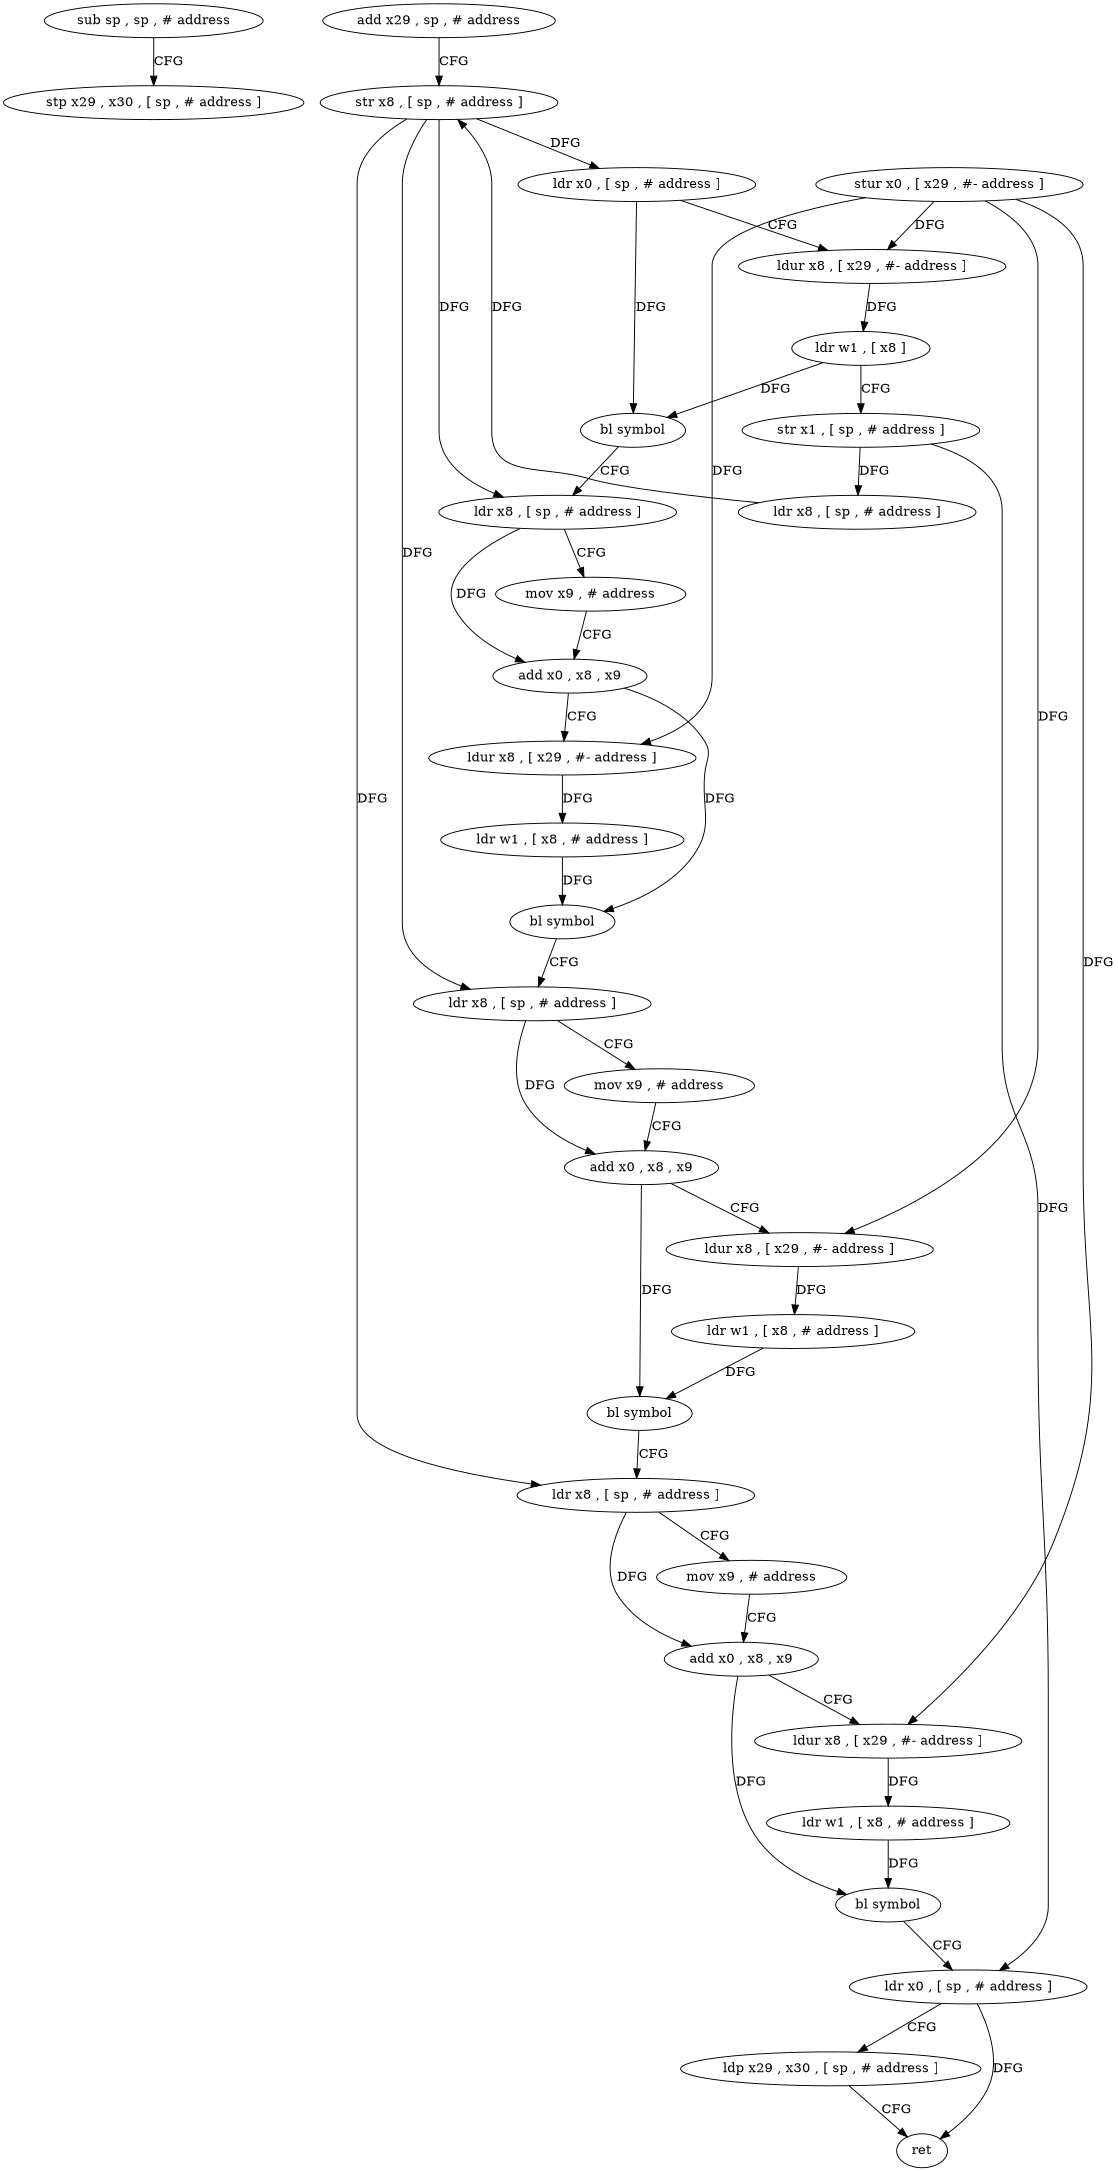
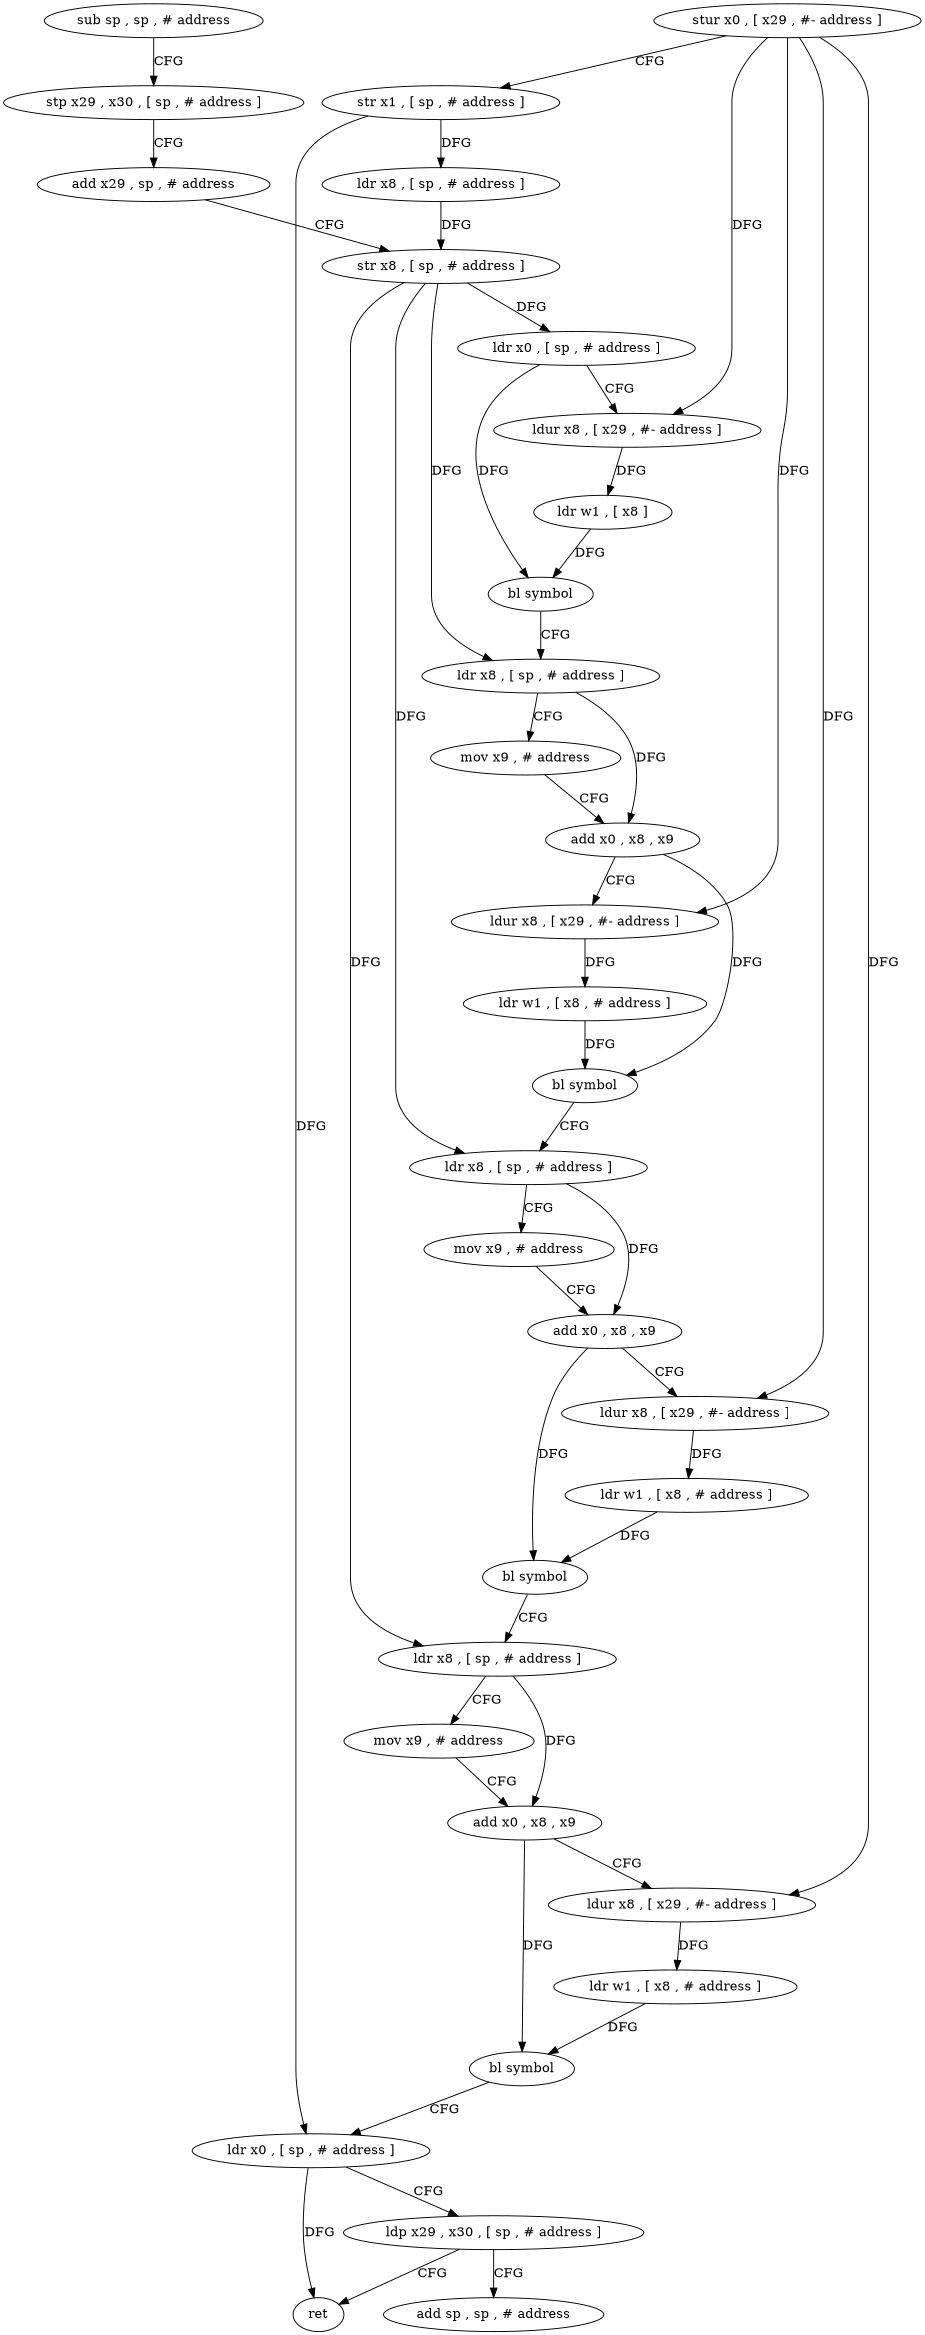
  digraph {
    n1 [label="sub sp , sp , # address"]
    n2 [label="stp x29 , x30 , [ sp , # address ]"]
    n3 [label="add x29 , sp , # address"]
    n4 [label="str x8 , [ sp , # address ]"]
    n5 [label="stur x0 , [ x29 , #- address ]"]
    n6 [label="str x1 , [ sp , # address ]"]
    n7 [label="ldur x8 , [ x29 , #- address ]"]
    n8 [label="ldur x8 , [ x29 , #- address ]"]
    n9 [label="ldur x8 , [ x29 , #- address ]"]
    n10 [label="ldur x8 , [ x29 , #- address ]"]
    n11 [label="ldr x8 , [ sp , # address ]"]
    n12 [label="ldr x0 , [ sp , # address ]"]
    n13 [label="ldr w1 , [ x8 ]"]
    n14 [label="ldr w1 , [ x8 , # address ]"]
    n15 [label="ldr w1 , [ x8 , # address ]"]
    n16 [label="ldr w1 , [ x8 , # address ]"]
    n17 [label="ldp x29 , x30 , [ sp , # address ]"]
    n18 [label=ret]
    n19 [label="ldr x0 , [ sp , # address ]"]
    n20 [label="ldr x8 , [ sp , # address ]"]
    n21 [label="ldr x8 , [ sp , # address ]"]
    n22 [label="ldr x8 , [ sp , # address ]"]
    n23 [label="bl symbol"]
    n24 [label="mov x9 , # address"]
    n25 [label="add x0 , x8 , x9"]
    n26 [label="mov x9 , # address"]
    n27 [label="add x0 , x8 , x9"]
    n28 [label="mov x9 , # address"]
    n29 [label="add x0 , x8 , x9"]
    n30 [label="bl symbol"]
    n31 [label="bl symbol"]
    n32 [label="bl symbol"]
+   n33 [label="add sp , sp , # address"]
    n1 -> n2 [label=CFG]
+   n2 -> n3 [label=CFG]
    n3 -> n4 [label=CFG]
    n4 -> n19 [label=DFG]
    n4 -> n20 [label=DFG]
    n4 -> n21 [label=DFG]
    n4 -> n22 [label=DFG]
-   n13 -> n6 [label=CFG]
+   n5 -> n6 [label=CFG]
    n5 -> n7 [label=DFG]
    n5 -> n8 [label=DFG]
    n5 -> n9 [label=DFG]
    n5 -> n10 [label=DFG]
    n6 -> n11 [label=DFG]
    n6 -> n12 [label=DFG]
    n7 -> n13 [label=DFG]
    n8 -> n14 [label=DFG]
    n9 -> n15 [label=DFG]
    n10 -> n16 [label=DFG]
    n11 -> n4 [label=DFG]
    n12 -> n17 [label=CFG]
    n12 -> n18 [label=DFG]
    n13 -> n23 [label=DFG]
    n14 -> n30 [label=DFG]
    n15 -> n31 [label=DFG]
    n16 -> n32 [label=DFG]
    n17 -> n18 [label=CFG]
+   n17 -> n33 [label=CFG]
    n19 -> n7 [label=CFG]
    n19 -> n23 [label=DFG]
    n20 -> n24 [label=CFG]
    n20 -> n25 [label=DFG]
    n21 -> n26 [label=CFG]
    n21 -> n27 [label=DFG]
    n22 -> n28 [label=CFG]
    n22 -> n29 [label=DFG]
    n23 -> n20 [label=CFG]
    n24 -> n25 [label=CFG]
    n25 -> n8 [label=CFG]
    n25 -> n30 [label=DFG]
    n26 -> n27 [label=CFG]
    n27 -> n9 [label=CFG]
    n27 -> n31 [label=DFG]
    n28 -> n29 [label=CFG]
    n29 -> n10 [label=CFG]
    n29 -> n32 [label=DFG]
    n30 -> n21 [label=CFG]
    n31 -> n22 [label=CFG]
    n32 -> n12 [label=CFG]
  }
